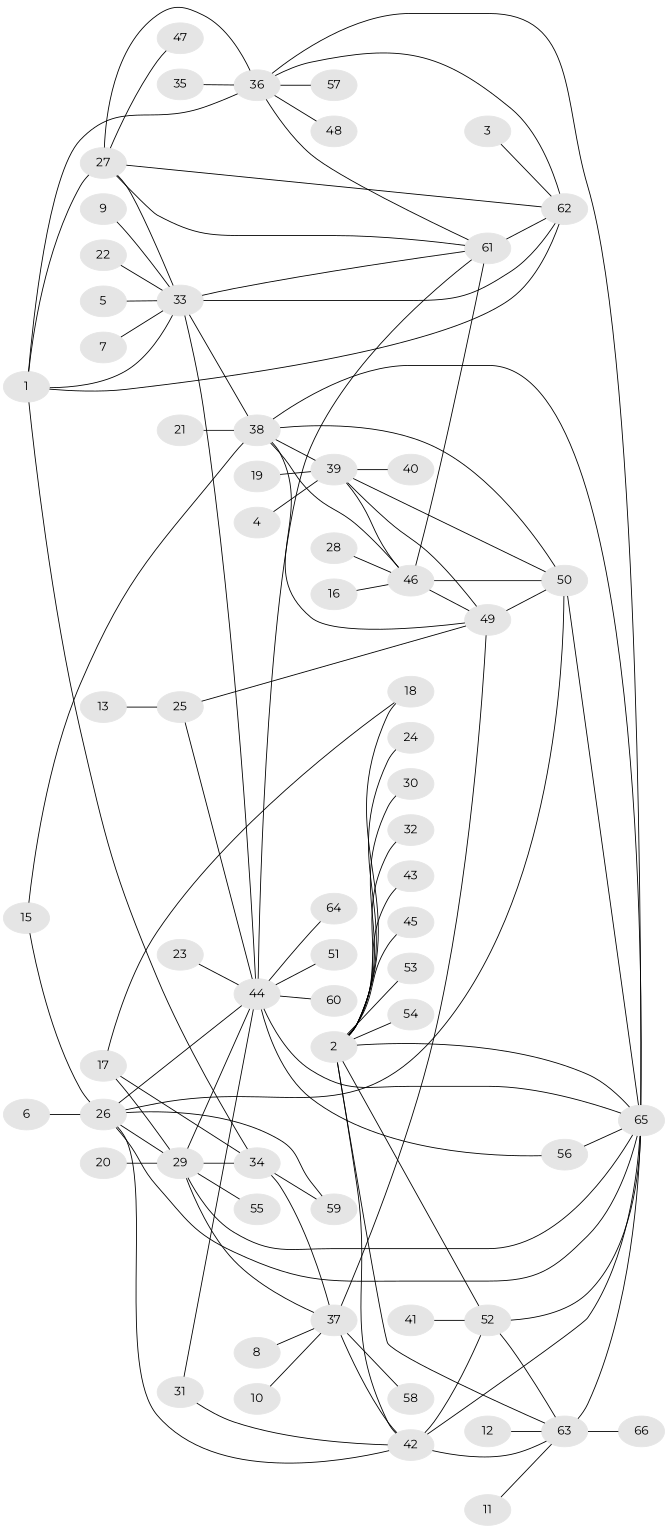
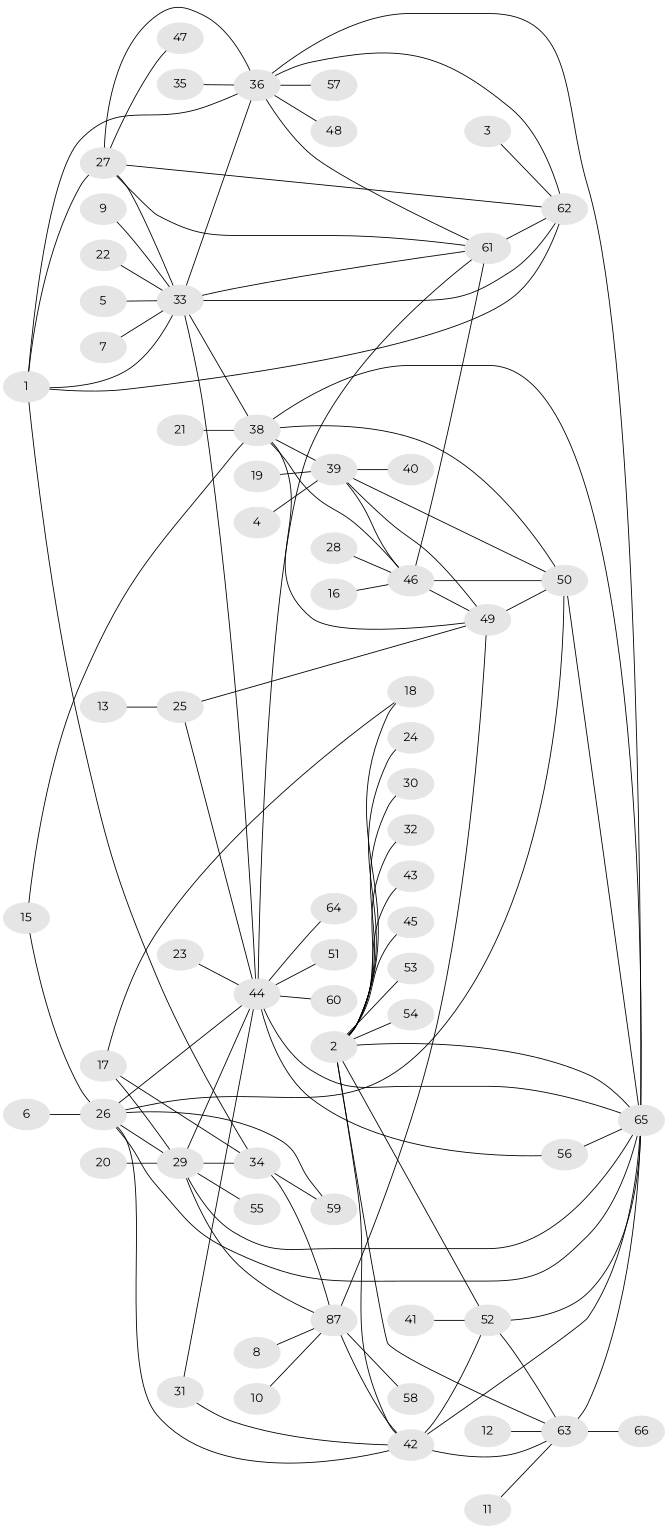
  graph {
    fontname=Montserrat
    rankdir=LR
    node [color=gray90 fontname=Montserrat style=filled]
    edge [fontname=Montserrat weight=1.0]
    1
    27
    33
    34
    36
    62
    61
    47
    38
    44
-   37
+   37 [label=87]
    59
    65
    48
    57
    2
    18
    24
    30
    32
    42
    43
    45
    52
    53
    54
    63
    66
    3
    4
    39
    46
    49
    50
    40
    5
    6
    26
    29
    7
    8
    58
    9
    10
    11
    12
    13
    25
    15
    16
    17
    55
    19
    20
    21
    22
    23
    51
    56
    60
    64
    28
    31
    35
    41
    1 -- 27
    1 -- 33
    1 -- 34
    1 -- 36
    1 -- 62
    27 -- 33
    27 -- 36
    27 -- 62
    27 -- 61
    27 -- 47
+   33 -- 36
    33 -- 62
    33 -- 61
    33 -- 38
    33 -- 44
    34 -- 37 [weight=2.0]
    34 -- 59
    36 -- 62
    36 -- 61
    36 -- 65
    36 -- 48
    36 -- 57
    61 -- 62
    38 -- 65
    38 -- 39
    38 -- 46
    38 -- 49
    38 -- 50 [weight=2.0]
    44 -- 61
    44 -- 65 [weight=2.0]
    44 -- 51
    44 -- 56
    44 -- 60
    44 -- 64
    37 -- 42
    37 -- 49
    37 -- 58
    2 -- 65 [weight=2.0]
    2 -- 18
    2 -- 24
    2 -- 30
    2 -- 32
    2 -- 42 [weight=2.0]
    2 -- 43
    2 -- 45
    2 -- 52 [weight=2.0]
    2 -- 53
    2 -- 54
    2 -- 63 [weight=2.0]
    42 -- 65
    42 -- 52
    42 -- 63
    52 -- 65
    52 -- 63
    63 -- 65
    63 -- 66
    3 -- 62
    4 -- 39
    39 -- 46
    39 -- 49
    39 -- 50 [weight=2.0]
    39 -- 40
    46 -- 61
    46 -- 49
    46 -- 50 [weight=2.0]
    49 -- 50 [weight=2.0]
    50 -- 65
    5 -- 33
    6 -- 26
    26 -- 44 [weight=4.0]
    26 -- 59
    26 -- 65 [weight=2.0]
    26 -- 42
    26 -- 50
    26 -- 29 [weight=2.0]
    29 -- 34 [weight=2.0]
    29 -- 44 [weight=2.0]
    29 -- 37 [weight=4.0]
    29 -- 65
    29 -- 55
    7 -- 33
    8 -- 37
    9 -- 33
    10 -- 37
    11 -- 63
    12 -- 63
    13 -- 25
    25 -- 44
    25 -- 49
    15 -- 38
    15 -- 26
    16 -- 46
    17 -- 34
    17 -- 18 [weight=2.0]
    17 -- 29 [weight=2.0]
    19 -- 39
    20 -- 29
    21 -- 38
    22 -- 33
    23 -- 44
    56 -- 65
    28 -- 46
    31 -- 44
    31 -- 42
    35 -- 36
    41 -- 52
  }
